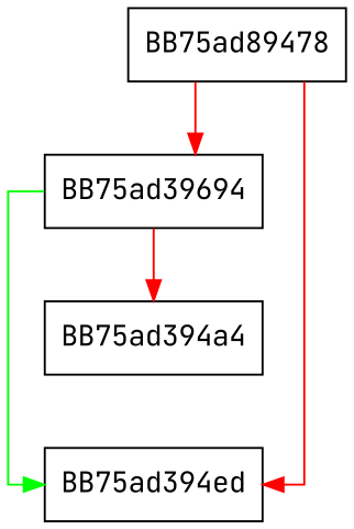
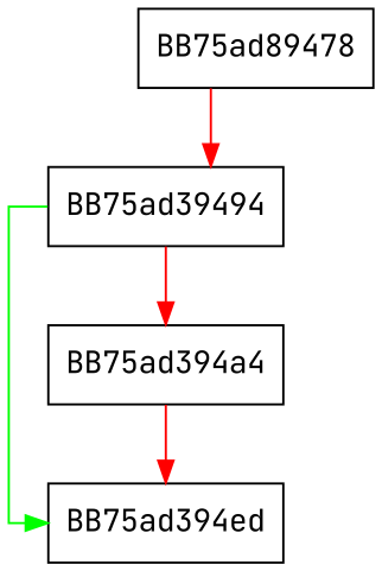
  digraph {
    fontname="JetBrains Mono"
    splines=ortho
    node [fontname="JetBrains Mono" shape=box]
    edge [color=red fontname="JetBrains Mono"]
    n1 [label=BB75ad89478]
-   BB75ad39494 [label=BB75ad39694]
+   BB75ad39494
    BB75ad394ed
    BB75ad394a4
    n1 -> BB75ad39494
    BB75ad39494 -> BB75ad394ed [color=green]
    BB75ad39494 -> BB75ad394a4
-   n1 -> BB75ad394ed
+   BB75ad394a4 -> BB75ad394ed
  }
